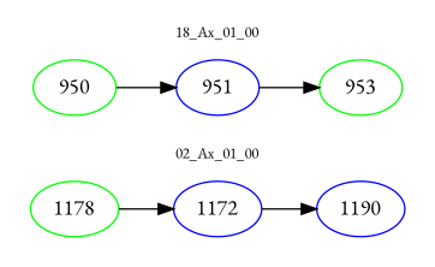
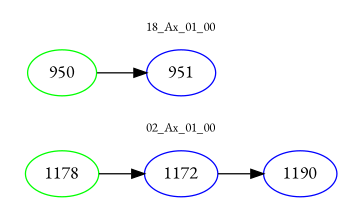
  digraph {
    fontname="EB Garamond"
    rankdir=LR
    node [color=green fontname="EB Garamond"]
    edge [color=black fontname="EB Garamond"]
    n1 [label=1178]
    n2 [color=blue label=1172]
    n3 [color=blue label=1190]
    n4 [label=950]
    n5 [color=blue label=951]
-   n6 [label=953]
    subgraph cluster_1 {
      color=white
      fontsize=10
      label="02_Ax_01_00"
      n1
      n2
      n3
    }
    subgraph cluster_2 {
      color=white
      fontsize=10
      label="18_Ax_01_00"
      n4
      n5
-     n6
    }
    n1 -> n2
    n2 -> n3
    n4 -> n5
-   n5 -> n6
  }
